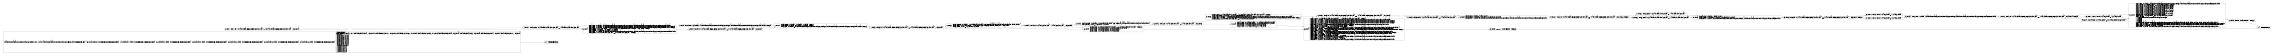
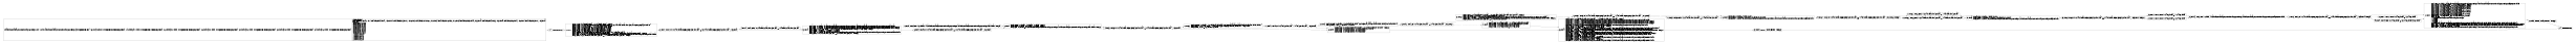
  digraph {
    rankdir=LR
    node [shape=record]
    n1 [label="{0\:\ ?|MTH_ENTER_BLOCK\l}"]
+   n2 [label="{2\:\ 0x0000|0x0000: MOVE  (r9 I:??[OBJECT, ARRAY]) = (r22 I:??[OBJECT, ARRAY])  (LINE:303)\l0x0002: MOVE  (r10 I:??[int, float, boolean, short, byte, char, OBJECT, ARRAY]) = (r23 I:??[int, float, boolean, short, byte, char, OBJECT, ARRAY] A[D('mode' int)]) \l0x0004: MOVE  (r11 I:??[long, double]) = (r24 I:??[long, double] A[D('t1' double)]) \l0x0006: MOVE  (r13 I:??[long, double]) = (r26 I:??[long, double] A[D('t2' double)]) \l0x0008: MOVE  (r7 I:??[long, double]) = (r28 I:??[long, double] A[D('x1' double)]) \l0x000a: MOVE  (r5 I:??[long, double]) = (r30 I:??[long, double] A[D('y1' double)]) \l0x000c: MOVE  (r3 I:??[long, double]) = (r32 I:??[long, double] A[D('x2' double)]) \l0x000e: MOVE  (r1 I:??[long, double]) = (r34 I:??[long, double] A[D('y2' double)]) \l0x0010: INVOKE  (r22 I:java.lang.Object) type: DIRECT call: java.lang.Object.\<init\>():void A[MD:():void (c)]\l0x0013: CONST  (r0 I:??[int, float, boolean, short, byte, char, OBJECT, ARRAY]) = (0 ??[int, float, boolean, short, byte, char, OBJECT, ARRAY])  (LINE:300)\l0x0014: IPUT  (r0 I:boolean), (r9 I:androidx.constraintlayout.core.motion.utils.ArcCurveFit$Arc) androidx.constraintlayout.core.motion.utils.ArcCurveFit.Arc.linear boolean \l0x0016: CONST  (r15 I:??[boolean, int, float, short, byte, char]) = (1 ??[boolean, int, float, short, byte, char])  (LINE:304)\l}"]
    n3 [label="{3\:\ 0x0017|0x0017: IF  (r10 I:??[int, boolean, OBJECT, ARRAY, byte, short, char]) != (r15 I:??[int, boolean, OBJECT, ARRAY, byte, short, char])  \-\> B:5:0x001a \l}"]
    n4 [label="{4\:\ 0x0019|0x0019: CONST  (r0 I:??[boolean, int, float, short, byte, char]) = (1 ??[boolean, int, float, short, byte, char]) \l}"]
    n5 [label="{5\:\ 0x001a|0x001a: IPUT  (r0 I:boolean), (r9 I:androidx.constraintlayout.core.motion.utils.ArcCurveFit$Arc) androidx.constraintlayout.core.motion.utils.ArcCurveFit.Arc.mVertical boolean \l0x001c: IPUT  (r11 I:double), (r9 I:androidx.constraintlayout.core.motion.utils.ArcCurveFit$Arc) androidx.constraintlayout.core.motion.utils.ArcCurveFit.Arc.mTime1 double  (LINE:305)\l0x001e: IPUT  (r13 I:double), (r9 I:androidx.constraintlayout.core.motion.utils.ArcCurveFit$Arc) androidx.constraintlayout.core.motion.utils.ArcCurveFit.Arc.mTime2 double  (LINE:306)\l0x0020: CONST  (r16 I:??[long, double]) = (4607182418800017408(0x3ff0000000000000, double:1.0) ??[long, double])  (LINE:307)\l0x0022: ARITH  (r18 I:double) = (r13 I:double) \- (r11 I:double) \l0x0024: ARITH  (r11 I:double) = (r16 I:double) \/ (r18 I:double) \l0x0026: IPUT  (r11 I:double), (r9 I:androidx.constraintlayout.core.motion.utils.ArcCurveFit$Arc) androidx.constraintlayout.core.motion.utils.ArcCurveFit.Arc.mOneOverDeltaTime double \l0x0028: CONST  (r0 I:??[int, float, short, byte, char]) = (3 ??[int, float, short, byte, char])  (LINE:308)\l}"]
    n6 [label="{6\:\ 0x0029|0x0029: IF  (r0 I:??[int, boolean, OBJECT, ARRAY, byte, short, char]) != (r10 I:??[int, boolean, OBJECT, ARRAY, byte, short, char])  \-\> B:8:0x002d \l}"]
    n7 [label="{8\:\ 0x002d|0x002d: ARITH  (r11 I:double) = (r3 I:double) \- (r7 I:double)  (LINE:311)\l0x002f: ARITH  (r13 I:double) = (r1 I:double) \- (r5 I:double)  (LINE:312)\l0x0031: IGET  (r0 I:boolean) = (r9 I:androidx.constraintlayout.core.motion.utils.ArcCurveFit$Arc) androidx.constraintlayout.core.motion.utils.ArcCurveFit.Arc.linear boolean  (LINE:313)\l}"]
    n8 [label="{9\:\ 0x0033|0x0033: IF  (r0 I:??[int, boolean, OBJECT, ARRAY, byte, short, char]) != (0 ??[int, boolean, OBJECT, ARRAY, byte, short, char])  \-\> B:32:0x009d \l}"]
    n9 [label="{7\:\ 0x002b|0x002b: IPUT  (r15 I:boolean), (r9 I:androidx.constraintlayout.core.motion.utils.ArcCurveFit$Arc) androidx.constraintlayout.core.motion.utils.ArcCurveFit.Arc.linear boolean  (LINE:309)\l}"]
    n10 [label="{10\:\ 0x0035|0x0035: INVOKE  (r16 I:double) = (r11 I:double A[D('dx' double)]) type: STATIC call: java.lang.Math.abs(double):double A[MD:(double):double (c)]\l0x0039: CONST  (r18 I:??[long, double]) = (4562254508917369340(0x3f50624dd2f1a9fc, double:0.001) ??[long, double]) \l0x003e: CMP_G  (r0 I:int) = (r16 I:double), (r18 I:double) \l}"]
    n11 [label="{32\:\ 0x009d|0x009d: MOVE  (r20 I:??[long, double] A[D('dx' double)]) = (r11 I:??[long, double] A[D('dx' double)])  (LINE:313)\l0x009f: MOVE  (r18 I:??[long, double]) = (r13 I:??[long, double] A[D('dy' double)]) \l0x00a1: MOVE  (r12 I:??[long, double]) = (r3 I:??[long, double]) \l0x00a2: MOVE  (r14 I:??[long, double]) = (r5 I:??[long, double]) \l0x00a3: MOVE  (r10 I:??[long, double]) = (r7 I:??[long, double]) \l}"]
    n12 [label="{11\:\ 0x0040|0x0040: IF  (r0 I:??[int, byte, short, char]) \< (0 ??[int, byte, short, char])  \-\> B:32:0x009d \l}"]
    n13 [label="{33\:\ 0x00a4|0x00a4: CONST  (r0 I:??[boolean, int, float, short, byte, char]) = (1 ??[boolean, int, float, short, byte, char])  (LINE:314)\l0x00a5: IPUT  (r0 I:boolean), (r9 I:androidx.constraintlayout.core.motion.utils.ArcCurveFit$Arc) androidx.constraintlayout.core.motion.utils.ArcCurveFit.Arc.linear boolean \l0x00a7: IPUT  (r10 I:double), (r9 I:androidx.constraintlayout.core.motion.utils.ArcCurveFit$Arc) androidx.constraintlayout.core.motion.utils.ArcCurveFit.Arc.mX1 double  (LINE:315)\l0x00a9: IPUT  (r12 I:double), (r9 I:androidx.constraintlayout.core.motion.utils.ArcCurveFit$Arc) androidx.constraintlayout.core.motion.utils.ArcCurveFit.Arc.mX2 double  (LINE:316)\l0x00ab: IPUT  (r14 I:double), (r9 I:androidx.constraintlayout.core.motion.utils.ArcCurveFit$Arc) androidx.constraintlayout.core.motion.utils.ArcCurveFit.Arc.mY1 double  (LINE:317)\l0x00ad: MOVE  (r0 I:??[long, double]) = (r34 I:??[long, double] A[D('y2' double)])  (LINE:318)\l0x00af: IPUT  (r0 I:double), (r9 I:androidx.constraintlayout.core.motion.utils.ArcCurveFit$Arc) androidx.constraintlayout.core.motion.utils.ArcCurveFit.Arc.mY2 double \l0x00b1: MOVE  (r4 I:??[long, double]) = (r18 I:??[long, double] A[D('dy' double)])  (LINE:319)\l0x00b3: MOVE  (r2 I:??[long, double]) = (r20 I:??[long, double] A[D('dx' double)]) \l0x00b5: INVOKE  (r6 I:double) = (r4 I:double A[D('dy' double)]), (r2 I:double A[D('dx' double)]) type: STATIC call: java.lang.Math.hypot(double, double):double A[MD:(double, double):double (c)]\l0x00b9: IPUT  (r6 I:double), (r9 I:androidx.constraintlayout.core.motion.utils.ArcCurveFit$Arc) androidx.constraintlayout.core.motion.utils.ArcCurveFit.Arc.mArcDistance double \l0x00bb: IGET  (r10 I:double) = (r9 I:androidx.constraintlayout.core.motion.utils.ArcCurveFit$Arc) androidx.constraintlayout.core.motion.utils.ArcCurveFit.Arc.mOneOverDeltaTime double  (LINE:320)\l0x00bd: ARITH  (r6 I:double) = (r6 I:double) * (r10 I:double) \l0x00bf: IPUT  (r6 I:double), (r9 I:androidx.constraintlayout.core.motion.utils.ArcCurveFit$Arc) androidx.constraintlayout.core.motion.utils.ArcCurveFit.Arc.mArcVelocity double \l0x00c1: IGET  (r6 I:double) = (r9 I:androidx.constraintlayout.core.motion.utils.ArcCurveFit$Arc) androidx.constraintlayout.core.motion.utils.ArcCurveFit.Arc.mTime2 double  (LINE:321)\l0x00c3: IGET  (r10 I:double) = (r9 I:androidx.constraintlayout.core.motion.utils.ArcCurveFit$Arc) androidx.constraintlayout.core.motion.utils.ArcCurveFit.Arc.mTime1 double \l0x00c5: ARITH  (r16 I:double) = (r6 I:double) \- (r10 I:double) \l0x00c7: ARITH  (r0 I:double) = (r2 I:double A[D('dx' double)]) \/ (r16 I:double) \l0x00c9: IPUT  (r0 I:double), (r9 I:androidx.constraintlayout.core.motion.utils.ArcCurveFit$Arc) androidx.constraintlayout.core.motion.utils.ArcCurveFit.Arc.mEllipseCenterX double \l0x00cb: ARITH  (r6 I:double) = (r6 I:double) \- (r10 I:double)  (LINE:322)\l0x00cc: ARITH  (r0 I:double) = (r4 I:double A[D('dy' double)]) \/ (r6 I:double) \l0x00ce: IPUT  (r0 I:double), (r9 I:androidx.constraintlayout.core.motion.utils.ArcCurveFit$Arc) androidx.constraintlayout.core.motion.utils.ArcCurveFit.Arc.mEllipseCenterY double \l}"]
    n14 [label="{12\:\ 0x0042|0x0042: INVOKE  (r16 I:double) = (r13 I:double A[D('dy' double)]) type: STATIC call: java.lang.Math.abs(double):double A[MD:(double):double (c)]\l0x0046: CMP_G  (r0 I:int) = (r16 I:double), (r18 I:double) \l}"]
    n15 [label="{13\:\ 0x0048|0x0048: IF  (r0 I:??[int, byte, short, char]) \>= (0 ??[int, byte, short, char])  \-\> B:15:0x0052 \l}"]
    n16 [label="{14\:\ 0x004a|0x004a: MOVE  (r20 I:??[long, double]) = (r11 I:??[long, double] A[D('dx' double)]) \l0x004c: MOVE  (r18 I:??[long, double]) = (r13 I:??[long, double] A[D('dy' double)]) \l0x004e: MOVE  (r12 I:??[long, double]) = (r3 I:??[long, double]) \l0x004f: MOVE  (r14 I:??[long, double]) = (r5 I:??[long, double]) \l0x0050: MOVE  (r10 I:??[long, double]) = (r7 I:??[long, double]) \l}"]
    n17 [label="{15\:\ 0x0052|0x0052: CONST  (r0 I:??[int, float, short, byte, char]) = (101(0x65, float:1.42E\-43) ??[int, float, short, byte, char])  (LINE:325)\l0x0054: NEW_ARRAY  (r0 I:double[]) = (r0 I:int A[IMMUTABLE_TYPE]) type: double[] \l0x0056: IPUT  (r0 I:double[]), (r9 I:androidx.constraintlayout.core.motion.utils.ArcCurveFit$Arc) androidx.constraintlayout.core.motion.utils.ArcCurveFit.Arc.mLut double[] \l0x0058: IGET  (r0 I:boolean) = (r9 I:androidx.constraintlayout.core.motion.utils.ArcCurveFit$Arc) androidx.constraintlayout.core.motion.utils.ArcCurveFit.Arc.mVertical boolean  (LINE:326)\l0x005a: CONST  (r16 I:??[int, float, short, byte, char]) = (\-1 ??[int, float, short, byte, char]) \l}"]
    n18 [label="{16\:\ 0x005c|0x005c: IF  (r0 I:??[int, boolean, OBJECT, ARRAY, byte, short, char]) == (0 ??[int, boolean, OBJECT, ARRAY, byte, short, char])  \-\> B:18:0x005f \l}"]
    n19 [label="{34\:\ 0x00d0|RETURN\l|0x00d0: RETURN    (LINE:323)\l}"]
    n20 [label="{1\:\ ?|MTH_EXIT_BLOCK\l}"]
    n21 [label="{17\:\ 0x005e|0x005e: CONST  (r15 I:??[int, float, short, byte, char]) = (\-1 ??[int, float, short, byte, char]) \l}"]
    n22 [label="{18\:\ 0x005f|0x005f: CAST (r1 I:double) = (double) (r15 I:int) \l0x0060: ARITH  (r1 I:double) = (r1 I:double) * (r11 I:double A[D('dx' double)]) \l0x0062: IPUT  (r1 I:double), (r9 I:androidx.constraintlayout.core.motion.utils.ArcCurveFit$Arc) androidx.constraintlayout.core.motion.utils.ArcCurveFit.Arc.mEllipseA double \l}"]
    n23 [label="{19\:\ 0x0064|0x0064: IF  (r0 I:??[int, boolean, OBJECT, ARRAY, byte, short, char]) == (0 ??[int, boolean, OBJECT, ARRAY, byte, short, char])  \-\> B:21:0x0068  (LINE:327)\l}"]
    n24 [label="{20\:\ 0x0066|0x0066: CONST  (r15 I:??[boolean, int, float, short, byte, char]) = (1 ??[boolean, int, float, short, byte, char]) \l}"]
    n25 [label="{21\:\ 0x0068|0x0068: CONST  (r15 I:??[int, float, short, byte, char]) = (\-1 ??[int, float, short, byte, char]) \l}"]
    n26 [label="{22\:\ 0x0069|0x0069: CAST (r1 I:double) = (double) (r15 I:int) \l0x006a: ARITH  (r1 I:double) = (r1 I:double) * (r13 I:double A[D('dy' double)]) \l0x006c: IPUT  (r1 I:double), (r9 I:androidx.constraintlayout.core.motion.utils.ArcCurveFit$Arc) androidx.constraintlayout.core.motion.utils.ArcCurveFit.Arc.mEllipseB double \l}"]
    n27 [label="{23\:\ 0x006e|0x006e: IF  (r0 I:??[int, boolean, OBJECT, ARRAY, byte, short, char]) == (0 ??[int, boolean, OBJECT, ARRAY, byte, short, char])  \-\> B:25:0x0072  (LINE:328)\l}"]
    n28 [label="{24\:\ 0x0070|0x0070: MOVE  (r1 I:??[long, double]) = (r3 I:??[long, double]) \l}"]
    n29 [label="{25\:\ 0x0072|0x0072: MOVE  (r1 I:??[long, double]) = (r7 I:??[long, double]) \l}"]
    n30 [label="{26\:\ 0x0073|0x0073: IPUT  (r1 I:double), (r9 I:androidx.constraintlayout.core.motion.utils.ArcCurveFit$Arc) androidx.constraintlayout.core.motion.utils.ArcCurveFit.Arc.mEllipseCenterX double \l}"]
    n31 [label="{27\:\ 0x0075|0x0075: IF  (r0 I:??[int, boolean, OBJECT, ARRAY, byte, short, char]) == (0 ??[int, boolean, OBJECT, ARRAY, byte, short, char])  \-\> B:29:0x0079  (LINE:329)\l}"]
    n32 [label="{28\:\ 0x0077|0x0077: MOVE  (r0 I:??[long, double]) = (r5 I:??[long, double]) \l}"]
    n33 [label="{29\:\ 0x0079|0x0079: MOVE  (r0 I:??[long, double]) = (r34 I:??[long, double] A[D('y2' double)]) \l}"]
    n34 [label="{30\:\ 0x007b|0x007b: IPUT  (r0 I:double), (r9 I:androidx.constraintlayout.core.motion.utils.ArcCurveFit$Arc) androidx.constraintlayout.core.motion.utils.ArcCurveFit.Arc.mEllipseCenterY double \l0x007d: MOVE  (r0 I:??[OBJECT, ARRAY]) = (r22 I:??[OBJECT, ARRAY])  (LINE:330)\l0x007f: MOVE  (r15 I:??[long, double]) = (r11 I:??[long, double] A[D('dx' double)]) \l0x0080: MOVE  (r10 I:??[long, double]) = (r34 I:??[long, double] A[D('y2' double)]) \l0x0082: MOVE  (r1 I:??[long, double]) = (r28 I:??[long, double] A[D('x1' double)]) \l0x0084: MOVE  (r18 I:??[long, double]) = (r13 I:??[long, double] A[D('dy' double)]) \l0x0086: MOVE  (r12 I:??[long, double]) = (r3 I:??[long, double]) \l0x0087: MOVE  (r3 I:??[long, double]) = (r30 I:??[long, double] A[D('y1' double)]) \l0x0089: MOVE  (r20 I:??[long, double]) = (r15 I:??[long, double] A[D('dx' double)]) \l0x008b: MOVE  (r14 I:??[long, double]) = (r5 I:??[long, double]) \l0x008c: MOVE  (r5 I:??[long, double]) = (r32 I:??[long, double] A[D('x2' double)]) \l0x008e: MOVE  (r10 I:??[long, double]) = (r7 I:??[long, double]) \l0x008f: MOVE  (r7 I:??[long, double]) = (r34 I:??[long, double] A[D('y2' double)]) \l0x0091: INVOKE  \l  (r0 I:androidx.constraintlayout.core.motion.utils.ArcCurveFit$Arc)\l  (r1 I:double)\l  (r3 I:double)\l  (r5 I:double)\l  (r7 I:double)\l type: DIRECT call: androidx.constraintlayout.core.motion.utils.ArcCurveFit.Arc.buildTable(double, double, double, double):void A[MD:(double, double, double, double):void (m)]\l0x0094: IGET  (r0 I:double) = (r9 I:androidx.constraintlayout.core.motion.utils.ArcCurveFit$Arc) androidx.constraintlayout.core.motion.utils.ArcCurveFit.Arc.mArcDistance double  (LINE:331)\l0x0096: IGET  (r2 I:double) = (r9 I:androidx.constraintlayout.core.motion.utils.ArcCurveFit$Arc) androidx.constraintlayout.core.motion.utils.ArcCurveFit.Arc.mOneOverDeltaTime double \l0x0098: ARITH  (r0 I:double) = (r0 I:double) * (r2 I:double) \l0x009a: IPUT  (r0 I:double), (r9 I:androidx.constraintlayout.core.motion.utils.ArcCurveFit$Arc) androidx.constraintlayout.core.motion.utils.ArcCurveFit.Arc.mArcVelocity double \l}"]
    n35 [label="{31\:\ 0x009c|RETURN\l|0x009c: RETURN    (LINE:332)\l}"]
    n36 [label="{void androidx.constraintlayout.core.motion.utils.ArcCurveFit.Arc.\<init\>((r22 'this' I:androidx.constraintlayout.core.motion.utils.ArcCurveFit$Arc A[IMMUTABLE_TYPE, THIS]), (r23 I:int A[D('mode' int), IMMUTABLE_TYPE, METHOD_ARGUMENT]), (r24 I:double A[D('t1' double), IMMUTABLE_TYPE, METHOD_ARGUMENT]), (r26 I:double A[D('t2' double), IMMUTABLE_TYPE, METHOD_ARGUMENT]), (r28 I:double A[D('x1' double), IMMUTABLE_TYPE, METHOD_ARGUMENT]), (r30 I:double A[D('y1' double), IMMUTABLE_TYPE, METHOD_ARGUMENT]), (r32 I:double A[D('x2' double), IMMUTABLE_TYPE, METHOD_ARGUMENT]), (r34 I:double A[D('y2' double), IMMUTABLE_TYPE, METHOD_ARGUMENT]))  | USE_LINES_HINTS\lCROSS_EDGE: B:31:0x009c \-\> B:1:?, CROSS_EDGE: B:29:0x0079 \-\> B:30:0x007b, CROSS_EDGE: B:25:0x0072 \-\> B:26:0x0073, CROSS_EDGE: B:21:0x0068 \-\> B:22:0x0069, CROSS_EDGE: B:16:0x005c \-\> B:18:0x005f, CROSS_EDGE: B:32:0x009d \-\> B:33:0x00a4, CROSS_EDGE: B:9:0x0033 \-\> B:32:0x009d, CROSS_EDGE: B:6:0x0029 \-\> B:8:0x002d, CROSS_EDGE: B:3:0x0017 \-\> B:5:0x001a\lDebug Info:\l  0x002f\-0x0082: r11 'dx' D\l  0x0031\-0x0087: r13 'dy' D\l  0x0082\-0x008c: r15 'dx' D\l  0x0087\-0x009d: r18 'dy' D\l  0x008c\-0x009d: r20 'dx' D\l  0x009d\-0x00a4: r11 'dx' D\l  0x009d\-0x00a4: r13 'dy' D\l  0x00a4\-0x00b5: r18 'dy' D\l  0x00a4\-0x00b5: r20 'dx' D\l  0x00b5\-0x00d0: r2 'dx' D\l  0x00b5\-0x00d0: r4 'dy' D\l  \-1 \-0x00d0: r23 'mode' I\l  \-1 \-0x00d0: r24 't1' D\l  \-1 \-0x00d0: r26 't2' D\l  \-1 \-0x00d0: r28 'x1' D\l  \-1 \-0x00d0: r30 'y1' D\l  \-1 \-0x00d0: r32 'x2' D\l  \-1 \-0x00d0: r34 'y2' D\l}"]
+   n1 -> n2
+   n2 -> n3
    n3 -> n4 [style=dashed]
    n3 -> n5
    n4 -> n5
    n5 -> n6
    n6 -> n7
    n6 -> n8 [style=dashed]
    n7 -> n8
    n8 -> n10 [style=dashed]
    n8 -> n11
    n9 -> n7
    n10 -> n12
    n11 -> n13
    n12 -> n11
    n12 -> n14 [style=dashed]
    n13 -> n19
    n14 -> n15
    n15 -> n16 [style=dashed]
    n15 -> n17
    n16 -> n13
    n17 -> n18
    n18 -> n21 [style=dashed]
    n18 -> n22
    n19 -> n20
    n21 -> n22
    n22 -> n23
    n23 -> n24 [style=dashed]
    n23 -> n25
    n24 -> n26
    n25 -> n26
    n26 -> n27
    n27 -> n28 [style=dashed]
    n27 -> n29
    n28 -> n30
    n29 -> n30
    n30 -> n31
    n31 -> n32 [style=dashed]
    n31 -> n33
    n31 -> n34
    n33 -> n34
    n34 -> n35
    n35 -> n20
    n36 -> n1
  }
